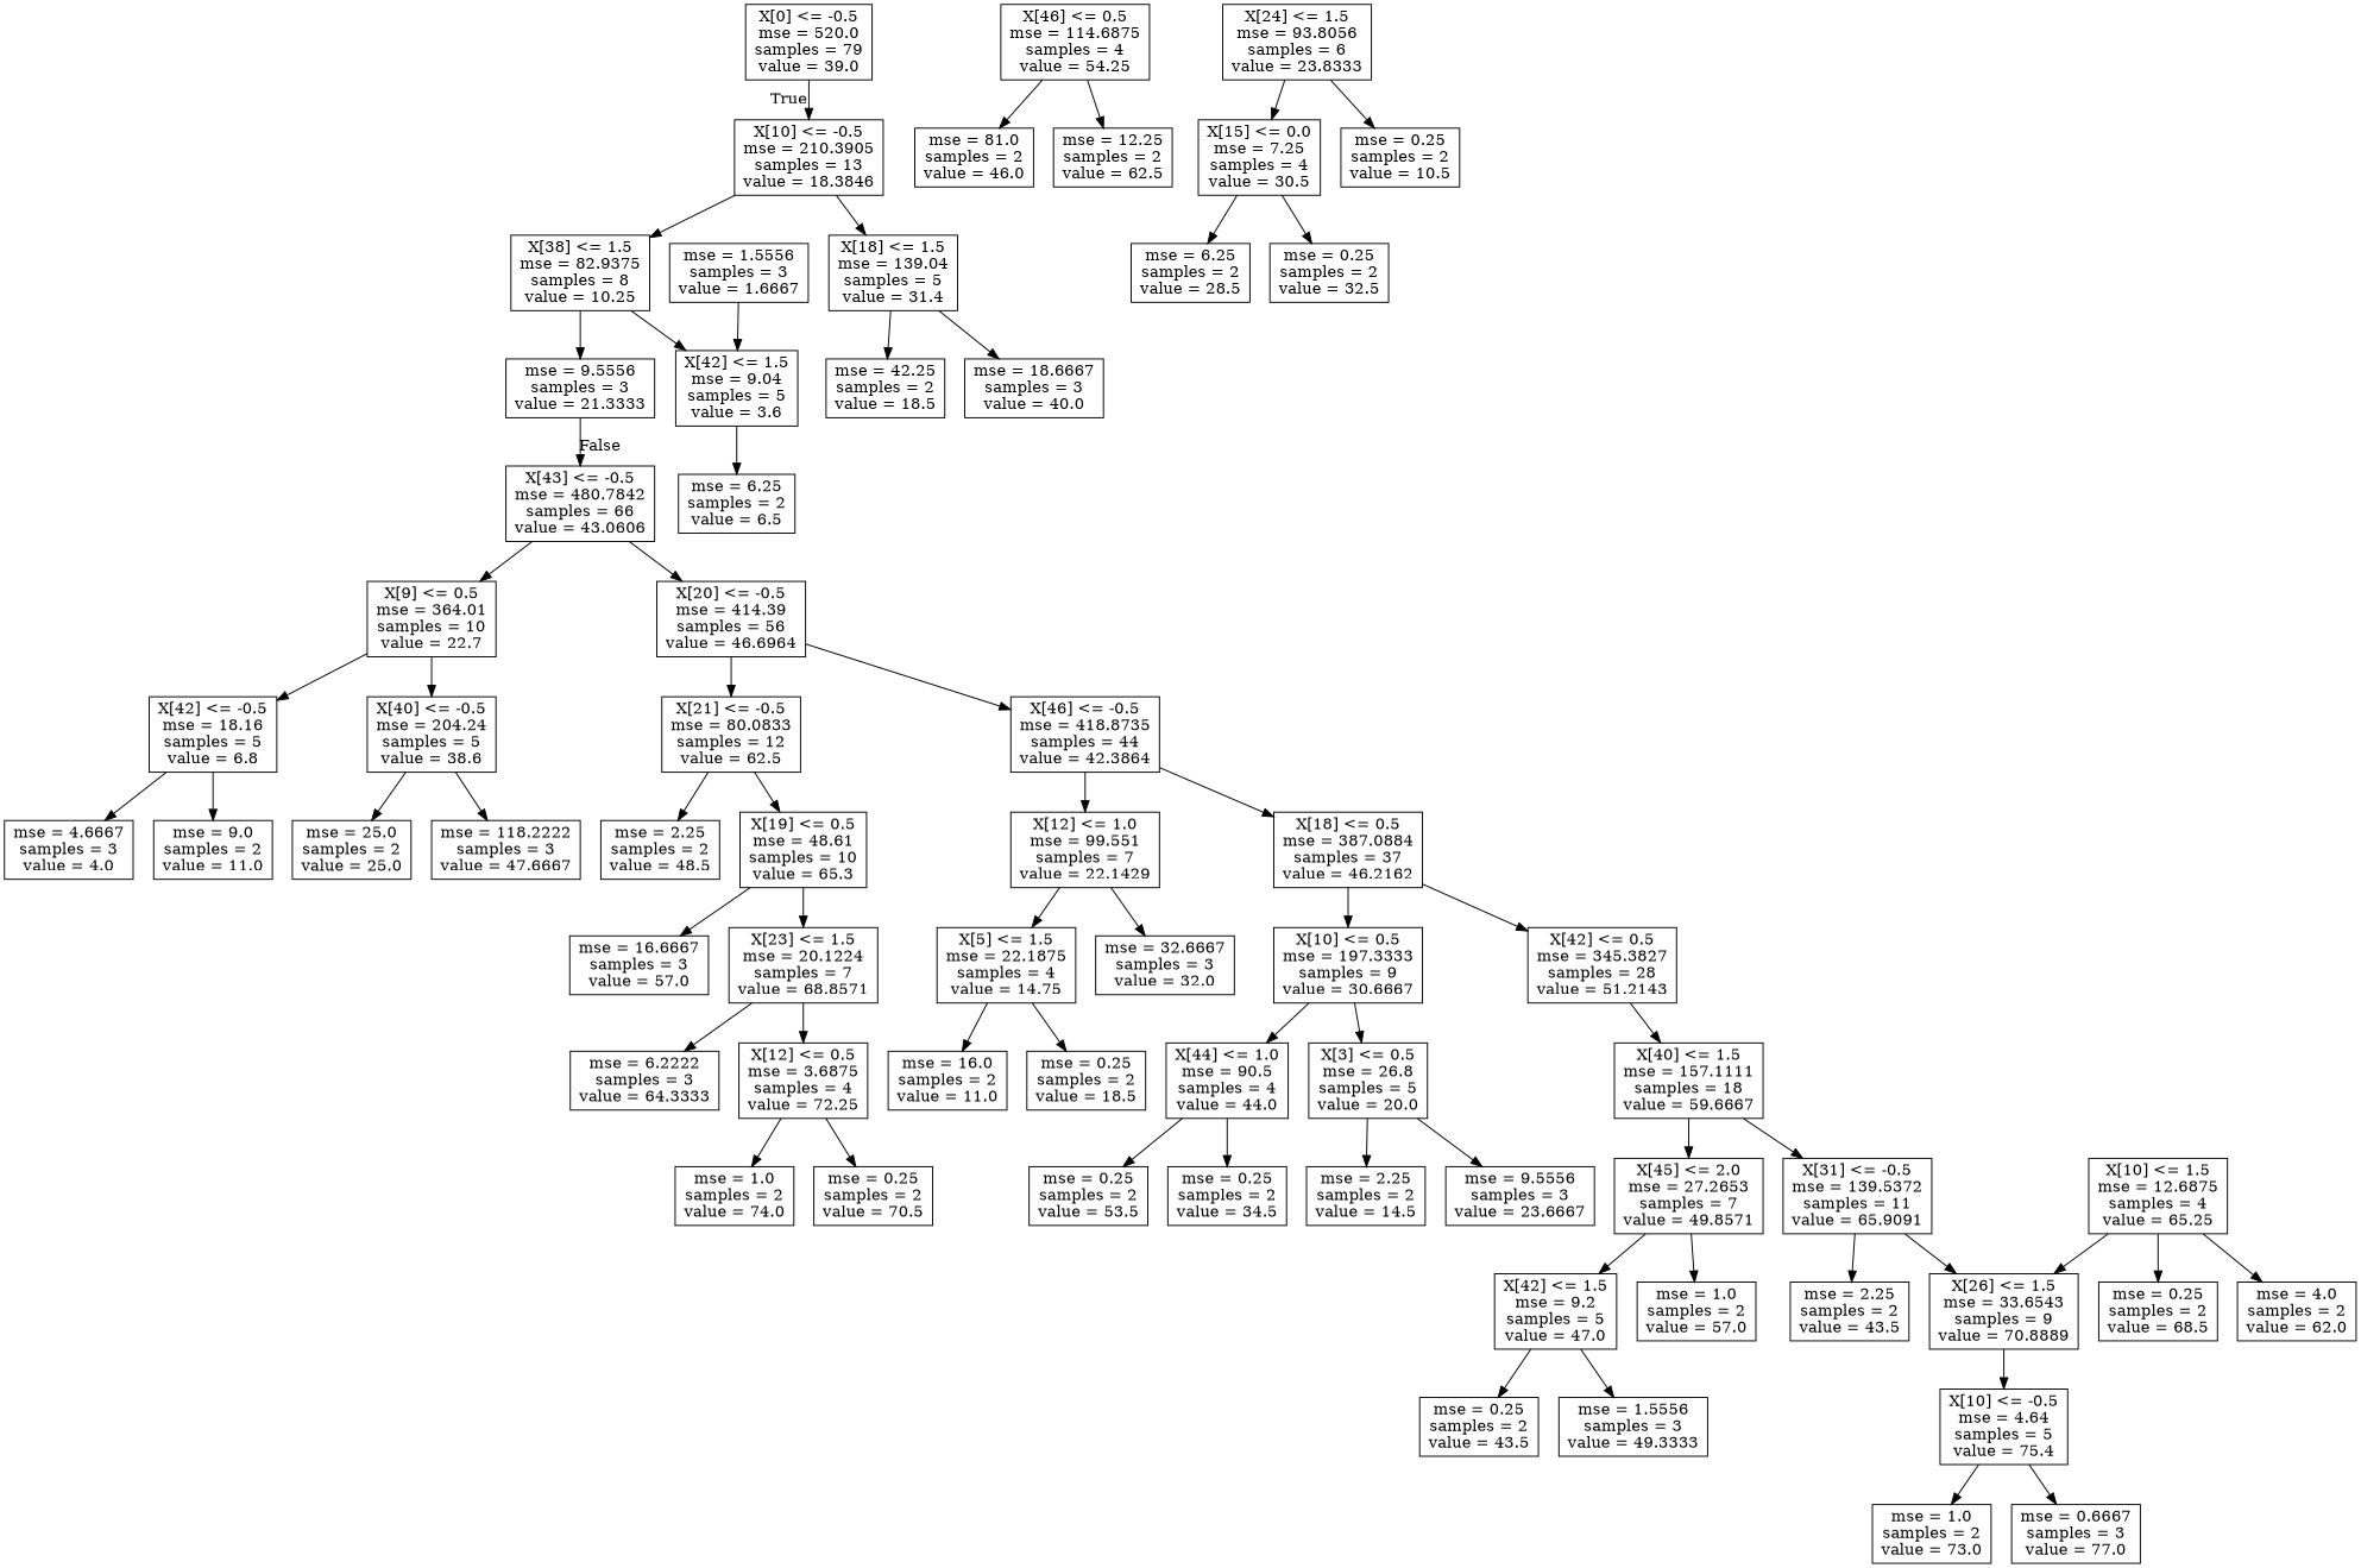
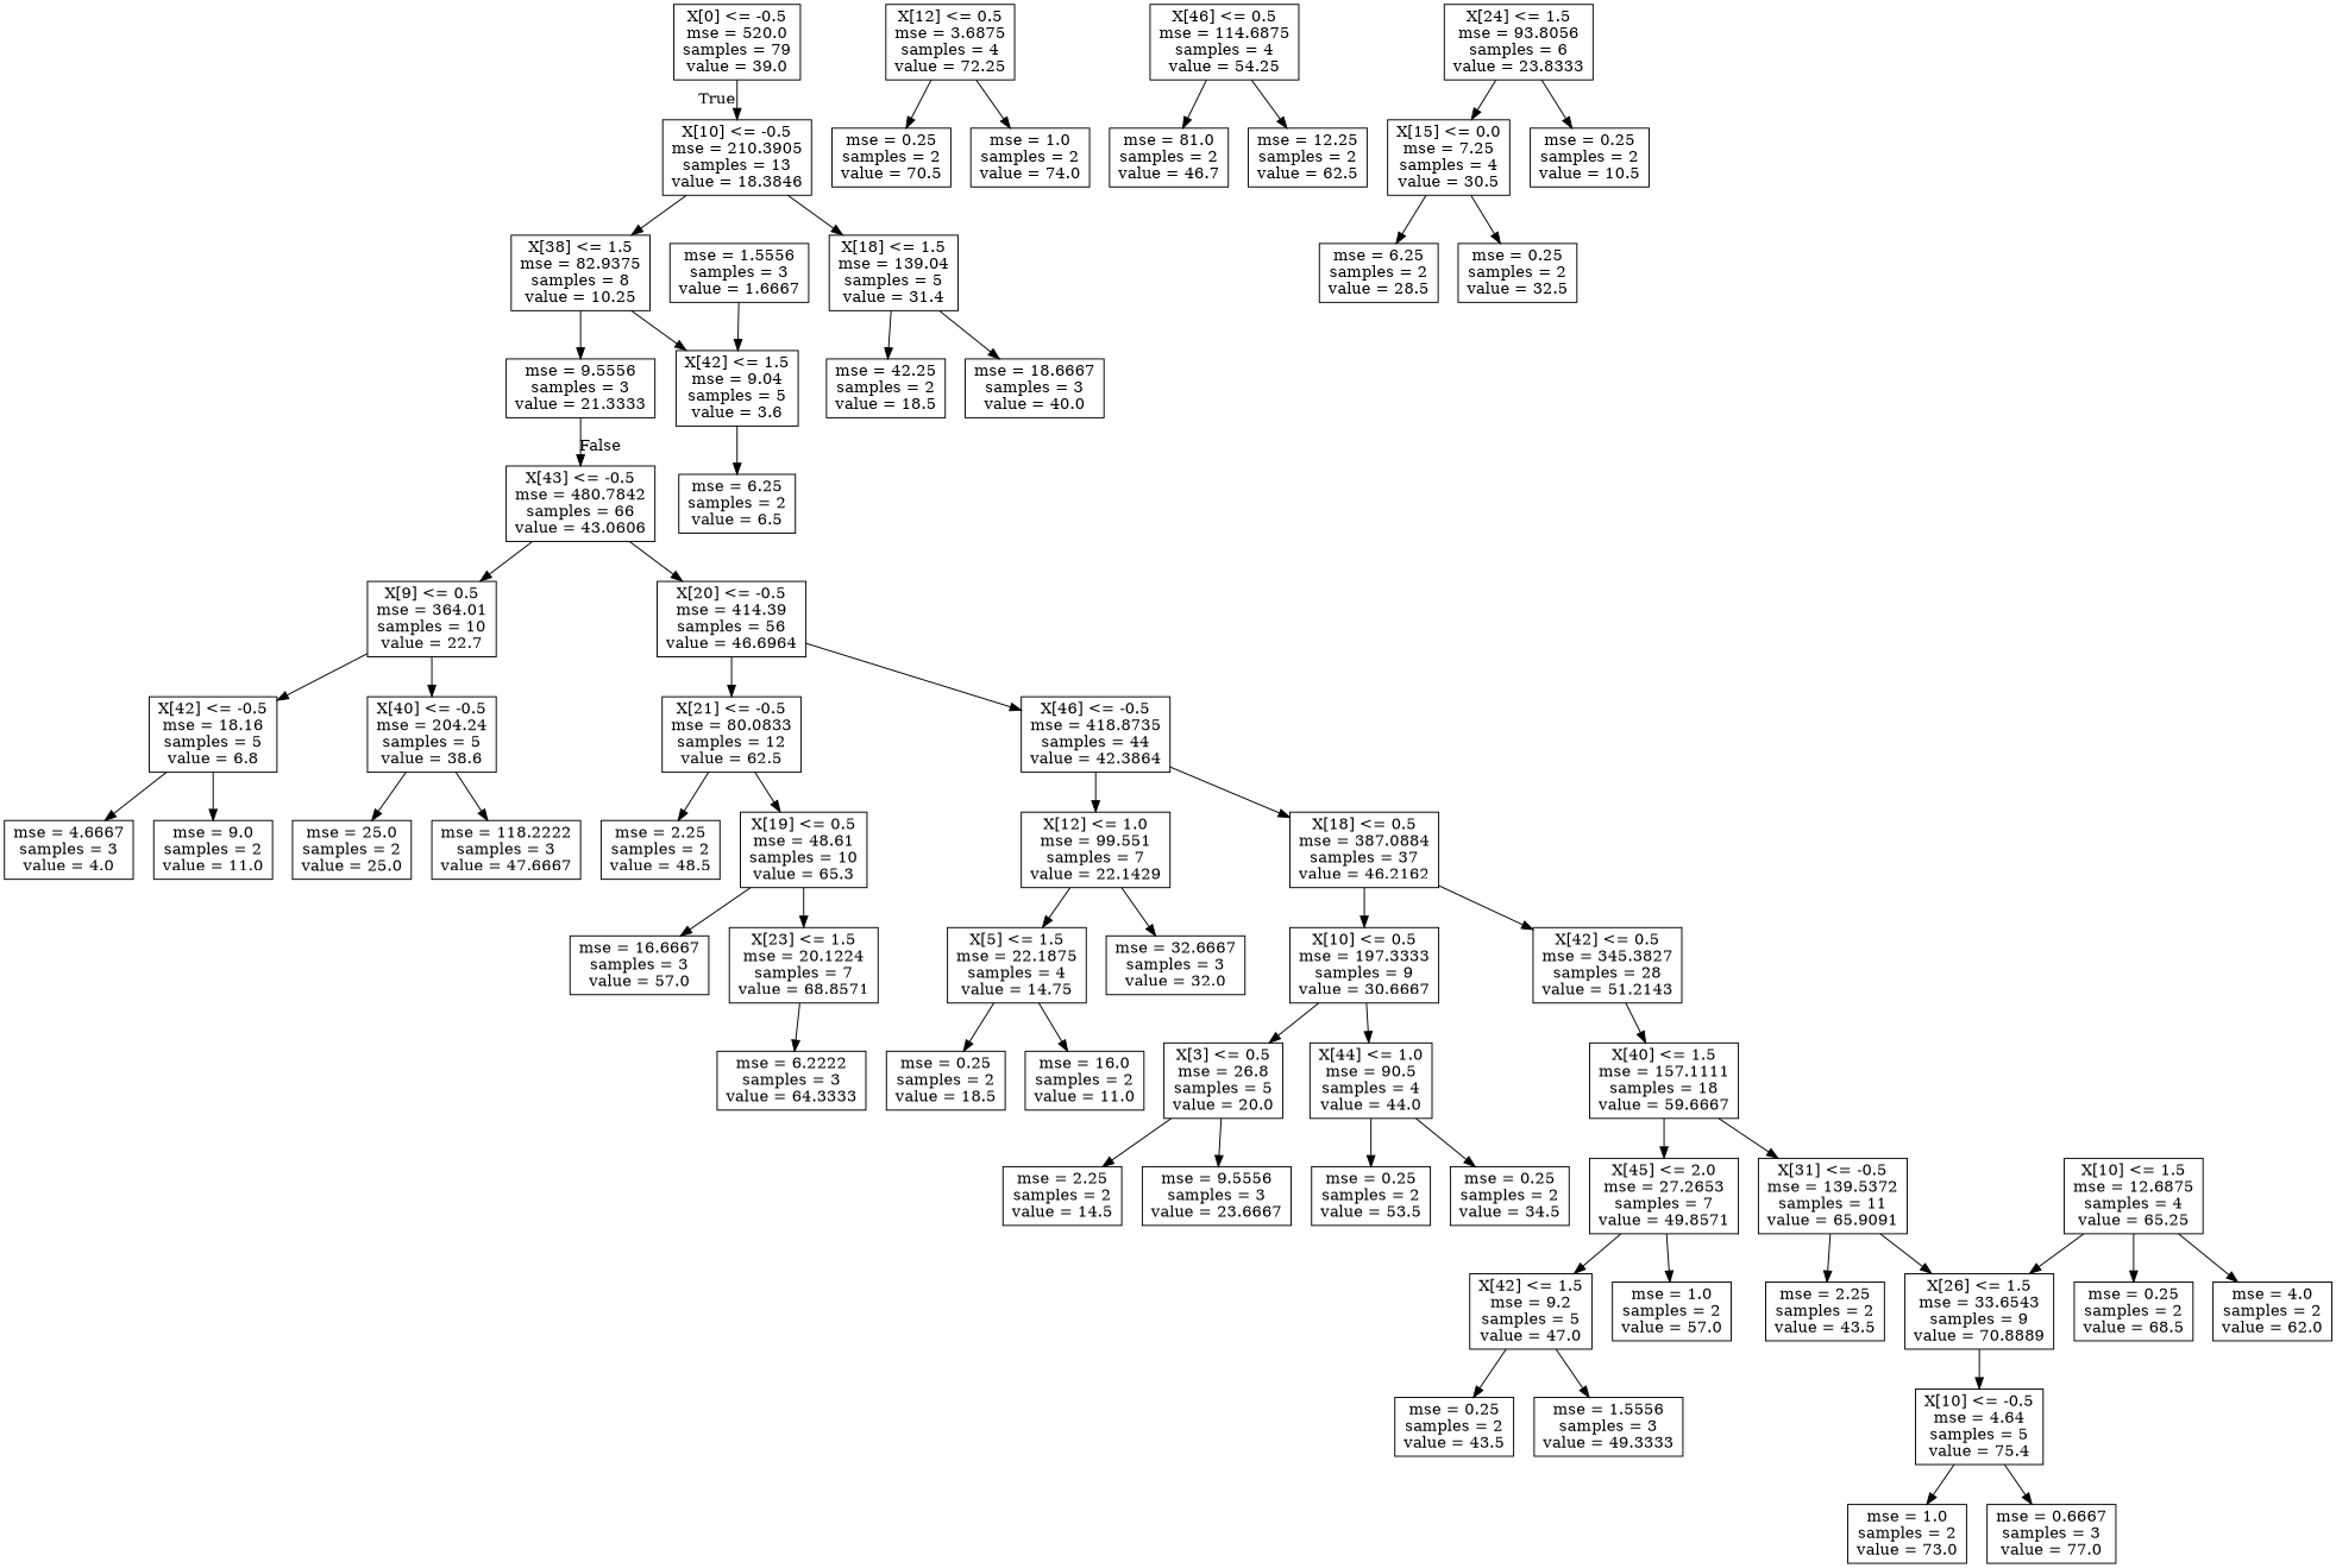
  digraph {
    node [shape=box]
    n1 [label="X[0] <= -0.5\nmse = 520.0\nsamples = 79\nvalue = 39.0"]
    n2 [label="X[10] <= -0.5\nmse = 210.3905\nsamples = 13\nvalue = 18.3846"]
    n3 [label="X[18] <= 1.5\nmse = 139.04\nsamples = 5\nvalue = 31.4"]
    n4 [label="X[38] <= 1.5\nmse = 82.9375\nsamples = 8\nvalue = 10.25"]
    n5 [label="X[43] <= -0.5\nmse = 480.7842\nsamples = 66\nvalue = 43.0606"]
    n6 [label="X[9] <= 0.5\nmse = 364.01\nsamples = 10\nvalue = 22.7"]
    n7 [label="X[20] <= -0.5\nmse = 414.39\nsamples = 56\nvalue = 46.6964"]
    n8 [label="mse = 42.25\nsamples = 2\nvalue = 18.5"]
    n9 [label="mse = 18.6667\nsamples = 3\nvalue = 40.0"]
    n10 [label="X[42] <= 1.5\nmse = 9.04\nsamples = 5\nvalue = 3.6"]
    n11 [label="mse = 9.5556\nsamples = 3\nvalue = 21.3333"]
    n12 [label="mse = 6.25\nsamples = 2\nvalue = 6.5"]
    n13 [label="mse = 1.5556\nsamples = 3\nvalue = 1.6667"]
    n14 [label="X[42] <= -0.5\nmse = 18.16\nsamples = 5\nvalue = 6.8"]
    n15 [label="X[40] <= -0.5\nmse = 204.24\nsamples = 5\nvalue = 38.6"]
    n16 [label="X[21] <= -0.5\nmse = 80.0833\nsamples = 12\nvalue = 62.5"]
    n17 [label="X[46] <= -0.5\nmse = 418.8735\nsamples = 44\nvalue = 42.3864"]
    n18 [label="mse = 4.6667\nsamples = 3\nvalue = 4.0"]
    n19 [label="mse = 9.0\nsamples = 2\nvalue = 11.0"]
    n20 [label="mse = 25.0\nsamples = 2\nvalue = 25.0"]
    n21 [label="mse = 118.2222\nsamples = 3\nvalue = 47.6667"]
    n22 [label="mse = 2.25\nsamples = 2\nvalue = 48.5"]
    n23 [label="X[19] <= 0.5\nmse = 48.61\nsamples = 10\nvalue = 65.3"]
    n24 [label="X[12] <= 1.0\nmse = 99.551\nsamples = 7\nvalue = 22.1429"]
    n25 [label="X[18] <= 0.5\nmse = 387.0884\nsamples = 37\nvalue = 46.2162"]
    n26 [label="mse = 16.6667\nsamples = 3\nvalue = 57.0"]
    n27 [label="X[23] <= 1.5\nmse = 20.1224\nsamples = 7\nvalue = 68.8571"]
    n28 [label="X[12] <= 0.5\nmse = 3.6875\nsamples = 4\nvalue = 72.25"]
    n29 [label="mse = 6.2222\nsamples = 3\nvalue = 64.3333"]
    n30 [label="mse = 0.25\nsamples = 2\nvalue = 70.5"]
    n31 [label="mse = 1.0\nsamples = 2\nvalue = 74.0"]
    n32 [label="X[5] <= 1.5\nmse = 22.1875\nsamples = 4\nvalue = 14.75"]
    n33 [label="mse = 32.6667\nsamples = 3\nvalue = 32.0"]
    n34 [label="X[10] <= 0.5\nmse = 197.3333\nsamples = 9\nvalue = 30.6667"]
    n35 [label="X[42] <= 0.5\nmse = 345.3827\nsamples = 28\nvalue = 51.2143"]
    n36 [label="mse = 0.25\nsamples = 2\nvalue = 18.5"]
    n37 [label="mse = 16.0\nsamples = 2\nvalue = 11.0"]
    n38 [label="X[3] <= 0.5\nmse = 26.8\nsamples = 5\nvalue = 20.0"]
    n39 [label="X[44] <= 1.0\nmse = 90.5\nsamples = 4\nvalue = 44.0"]
    n40 [label="X[40] <= 1.5\nmse = 157.1111\nsamples = 18\nvalue = 59.6667"]
    n41 [label="mse = 9.5556\nsamples = 3\nvalue = 23.6667"]
    n42 [label="mse = 2.25\nsamples = 2\nvalue = 14.5"]
    n43 [label="mse = 0.25\nsamples = 2\nvalue = 34.5"]
    n44 [label="mse = 0.25\nsamples = 2\nvalue = 53.5"]
    n45 [label="X[31] <= -0.5\nmse = 139.5372\nsamples = 11\nvalue = 65.9091"]
    n46 [label="X[45] <= 2.0\nmse = 27.2653\nsamples = 7\nvalue = 49.8571"]
    n47 [label="X[46] <= 0.5\nmse = 114.6875\nsamples = 4\nvalue = 54.25"]
-   n48 [label="mse = 81.0\nsamples = 2\nvalue = 46.0"]
+   n48 [label="mse = 81.0\nsamples = 2\nvalue = 46.7"]
    n49 [label="mse = 12.25\nsamples = 2\nvalue = 62.5"]
    n50 [label="X[24] <= 1.5\nmse = 93.8056\nsamples = 6\nvalue = 23.8333"]
    n51 [label="X[15] <= 0.0\nmse = 7.25\nsamples = 4\nvalue = 30.5"]
    n52 [label="mse = 0.25\nsamples = 2\nvalue = 10.5"]
    n53 [label="mse = 6.25\nsamples = 2\nvalue = 28.5"]
    n54 [label="mse = 0.25\nsamples = 2\nvalue = 32.5"]
    n55 [label="mse = 2.25\nsamples = 2\nvalue = 43.5"]
    n56 [label="X[26] <= 1.5\nmse = 33.6543\nsamples = 9\nvalue = 70.8889"]
    n57 [label="X[42] <= 1.5\nmse = 9.2\nsamples = 5\nvalue = 47.0"]
    n58 [label="mse = 1.0\nsamples = 2\nvalue = 57.0"]
    n59 [label="X[10] <= -0.5\nmse = 4.64\nsamples = 5\nvalue = 75.4"]
    n60 [label="mse = 1.0\nsamples = 2\nvalue = 73.0"]
    n61 [label="mse = 0.6667\nsamples = 3\nvalue = 77.0"]
    n62 [label="X[10] <= 1.5\nmse = 12.6875\nsamples = 4\nvalue = 65.25"]
    n63 [label="mse = 0.25\nsamples = 2\nvalue = 68.5"]
    n64 [label="mse = 4.0\nsamples = 2\nvalue = 62.0"]
    n65 [label="mse = 0.25\nsamples = 2\nvalue = 43.5"]
    n66 [label="mse = 1.5556\nsamples = 3\nvalue = 49.3333"]
    n1 -> n2 [headlabel=True labelangle=45 labeldistance=2.5]
    n2 -> n3
    n2 -> n4
    n3 -> n8
    n3 -> n9
    n4 -> n10
    n4 -> n11
    n5 -> n6
    n5 -> n7
    n6 -> n14
    n6 -> n15
    n7 -> n16
    n7 -> n17
    n10 -> n12
    n11 -> n5 [headlabel=False labelangle=-45 labeldistance=2.5]
    n13 -> n10
    n14 -> n18
    n14 -> n19
    n15 -> n20
    n15 -> n21
    n16 -> n22
    n16 -> n23
    n17 -> n24
    n17 -> n25
    n23 -> n26
    n23 -> n27
    n24 -> n32
    n24 -> n33
    n25 -> n34
    n25 -> n35
-   n27 -> n28
    n27 -> n29
    n28 -> n30
    n28 -> n31
    n32 -> n36
    n32 -> n37
    n34 -> n38
    n34 -> n39
    n35 -> n40
    n38 -> n41
    n38 -> n42
    n39 -> n43
    n39 -> n44
    n40 -> n45
    n40 -> n46
    n45 -> n55
    n45 -> n56
    n46 -> n57
    n46 -> n58
    n47 -> n48
    n47 -> n49
    n50 -> n51
    n50 -> n52
    n51 -> n53
    n51 -> n54
    n56 -> n59
    n57 -> n65
    n57 -> n66
    n59 -> n60
    n59 -> n61
    n62 -> n56
    n62 -> n63
    n62 -> n64
  }
